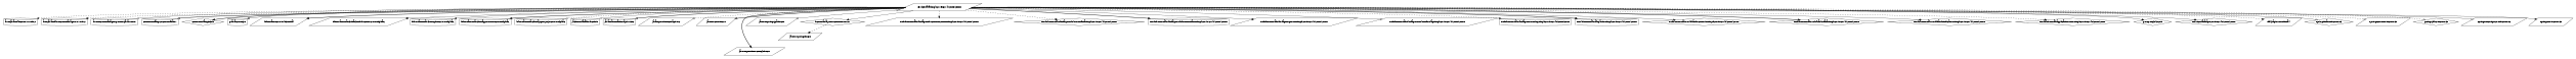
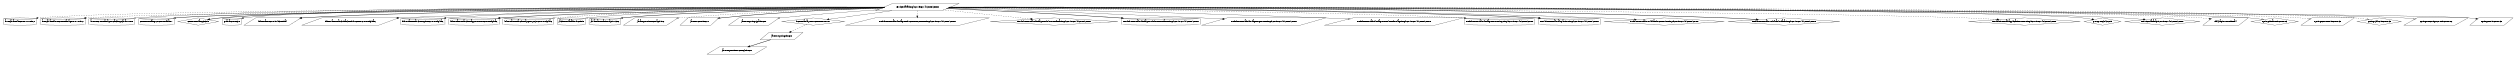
  digraph {
    node [fontsize=10.0 shape=parallelogram]
    edge [arrowhead=normal style=solid]
    aws_java_sdk_core_1_11_572 [shape=cylinder]
    service_data_impl_2019_6_14_SNAPSHOT
    aws_java_sdk_secretsmanager_1_11_572 [shape=cylinder]
-   aws_secretsmanager_caching_java_1_0_0 [shape=cylinder label=aws_secretsmanager_person_java_1_0_0]
+   aws_secretsmanager_caching_java_1_0_0 [shape=cylinder]
    commons_lang_2_6_0_redhat_7 [shape=cylinder]
    commons_lang3_3_9 [shape=diamond]
    guava_28_0_jre [shape=cylinder]
    hibernate_core_5_4_3_Final
    hibernate_search_backend_lucene_6_0_0_Alpha6
    hibernate_search_engine_6_0_0_Alpha6 [shape=cylinder]
    hibernate_search_mapper_orm_6_0_0_Alpha6 [shape=cylinder]
    hibernate_search_mapper_pojo_6_0_0_Alpha6 [shape=cylinder]
    jackson_databind_2_9_9 [shape=cylinder]
    javax_annotation_api_1_3_2 [shape=cylinder]
    n15 [label=javax_persistence_api_5_2]
    javers_core_5_6_0
    javers_persistence_sql_5_6_0
    javers_spring_jpa_5_6_0
    lucene_analyzers_common_8_1_1 [shape=diamond]
    model_external_riksdagen_documentcontent_impl_2019_6_14_SNAPSHOT
    model_external_riksdagen_dokumentlista_impl_2019_6_14_SNAPSHOT [shape=diamond]
    model_external_riksdagen_dokumentstatus_impl_2019_6_14_SNAPSHOT [shape=cylinder]
    model_external_riksdagen_person_impl_2019_6_14_SNAPSHOT
    model_external_riksdagen_utskottsforslag_impl_2019_6_14_SNAPSHOT
    model_external_riksdagen_votering_impl_2019_6_14_SNAPSHOT [shape=cylinder]
    model_external_val_partier_impl_2019_6_14_SNAPSHOT [shape=cylinder]
    model_external_worldbank_countries_impl_2019_6_14_SNAPSHOT [shape=diamond]
    model_external_worldbank_data_impl_2019_6_14_SNAPSHOT [shape=diamond]
-   model_external_worldbank_indicators_impl_2019_6_14_SNAPSHOT [shape=diamond]
    model_internal_application_user_impl_2019_6_14_SNAPSHOT [shape=diamond]
    postgresql_42_2_5 [shape=diamond]
    service_data_api_2019_6_14_SNAPSHOT [shape=diamond]
    slf4j_api_1_8_0_beta4
    spring_beans_5_2_0_M3 [shape=diamond]
    spring_context_5_2_0_M3
    spring_jdbc_5_2_0_M3 [shape=diamond]
    spring_security_core_5_2_0_M2
    spring_tx_5_2_0_M3
    javers_spring_5_6_0
    service_data_impl_2019_6_14_SNAPSHOT -> aws_java_sdk_core_1_11_572 [style=dashed]
    service_data_impl_2019_6_14_SNAPSHOT -> aws_java_sdk_secretsmanager_1_11_572 [arrowhead=diamond style=dashed]
    service_data_impl_2019_6_14_SNAPSHOT -> aws_secretsmanager_caching_java_1_0_0 [arrowhead=onormal]
    service_data_impl_2019_6_14_SNAPSHOT -> commons_lang_2_6_0_redhat_7 [arrowhead=onormal style=bold]
    service_data_impl_2019_6_14_SNAPSHOT -> commons_lang3_3_9 [style=bold]
    service_data_impl_2019_6_14_SNAPSHOT -> guava_28_0_jre
    service_data_impl_2019_6_14_SNAPSHOT -> hibernate_core_5_4_3_Final [style=bold]
    service_data_impl_2019_6_14_SNAPSHOT -> hibernate_search_backend_lucene_6_0_0_Alpha6 [arrowhead=diamond]
    service_data_impl_2019_6_14_SNAPSHOT -> hibernate_search_engine_6_0_0_Alpha6
    service_data_impl_2019_6_14_SNAPSHOT -> hibernate_search_mapper_orm_6_0_0_Alpha6 [style=bold]
    service_data_impl_2019_6_14_SNAPSHOT -> hibernate_search_mapper_pojo_6_0_0_Alpha6 [arrowhead=onormal style=dashed]
    service_data_impl_2019_6_14_SNAPSHOT -> jackson_databind_2_9_9 [arrowhead=onormal]
    service_data_impl_2019_6_14_SNAPSHOT -> javax_annotation_api_1_3_2 [arrowhead=onormal style=bold]
    service_data_impl_2019_6_14_SNAPSHOT -> n15 [arrowhead=onormal style=dashed]
    service_data_impl_2019_6_14_SNAPSHOT -> javers_core_5_6_0 [arrowhead=onormal style=bold]
-   service_data_impl_2019_6_14_SNAPSHOT -> javers_persistence_sql_5_6_0 [style=bold]
+   javers_spring_5_6_0 -> javers_persistence_sql_5_6_0 [style=bold]
    service_data_impl_2019_6_14_SNAPSHOT -> javers_spring_jpa_5_6_0 [arrowhead=onormal]
    service_data_impl_2019_6_14_SNAPSHOT -> lucene_analyzers_common_8_1_1
    service_data_impl_2019_6_14_SNAPSHOT -> model_external_riksdagen_documentcontent_impl_2019_6_14_SNAPSHOT [style=dashed]
    service_data_impl_2019_6_14_SNAPSHOT -> model_external_riksdagen_dokumentlista_impl_2019_6_14_SNAPSHOT [arrowhead=diamond style=dashed]
    service_data_impl_2019_6_14_SNAPSHOT -> model_external_riksdagen_dokumentstatus_impl_2019_6_14_SNAPSHOT [style=bold]
    service_data_impl_2019_6_14_SNAPSHOT -> model_external_riksdagen_person_impl_2019_6_14_SNAPSHOT [arrowhead=diamond]
    service_data_impl_2019_6_14_SNAPSHOT -> model_external_riksdagen_utskottsforslag_impl_2019_6_14_SNAPSHOT [arrowhead=onormal]
    service_data_impl_2019_6_14_SNAPSHOT -> model_external_riksdagen_votering_impl_2019_6_14_SNAPSHOT [style=dashed]
    service_data_impl_2019_6_14_SNAPSHOT -> model_external_val_partier_impl_2019_6_14_SNAPSHOT [arrowhead=diamond style=bold]
    service_data_impl_2019_6_14_SNAPSHOT -> model_external_worldbank_countries_impl_2019_6_14_SNAPSHOT
    service_data_impl_2019_6_14_SNAPSHOT -> model_external_worldbank_data_impl_2019_6_14_SNAPSHOT [style=bold]
-   service_data_impl_2019_6_14_SNAPSHOT -> model_external_worldbank_indicators_impl_2019_6_14_SNAPSHOT [arrowhead=diamond]
    service_data_impl_2019_6_14_SNAPSHOT -> model_internal_application_user_impl_2019_6_14_SNAPSHOT [arrowhead=diamond style=dashed]
    service_data_impl_2019_6_14_SNAPSHOT -> postgresql_42_2_5 [arrowhead=diamond]
    service_data_impl_2019_6_14_SNAPSHOT -> service_data_api_2019_6_14_SNAPSHOT [arrowhead=diamond]
    service_data_impl_2019_6_14_SNAPSHOT -> slf4j_api_1_8_0_beta4 [style=dashed]
    service_data_impl_2019_6_14_SNAPSHOT -> spring_beans_5_2_0_M3 [arrowhead=onormal]
    service_data_impl_2019_6_14_SNAPSHOT -> spring_context_5_2_0_M3 [arrowhead=onormal style=dashed]
    service_data_impl_2019_6_14_SNAPSHOT -> spring_jdbc_5_2_0_M3 [arrowhead=onormal style=dashed]
    service_data_impl_2019_6_14_SNAPSHOT -> spring_security_core_5_2_0_M2 [arrowhead=onormal]
    service_data_impl_2019_6_14_SNAPSHOT -> spring_tx_5_2_0_M3
    lucene_analyzers_common_8_1_1 -> javers_spring_5_6_0 [arrowhead=diamond style=dashed]
  }
